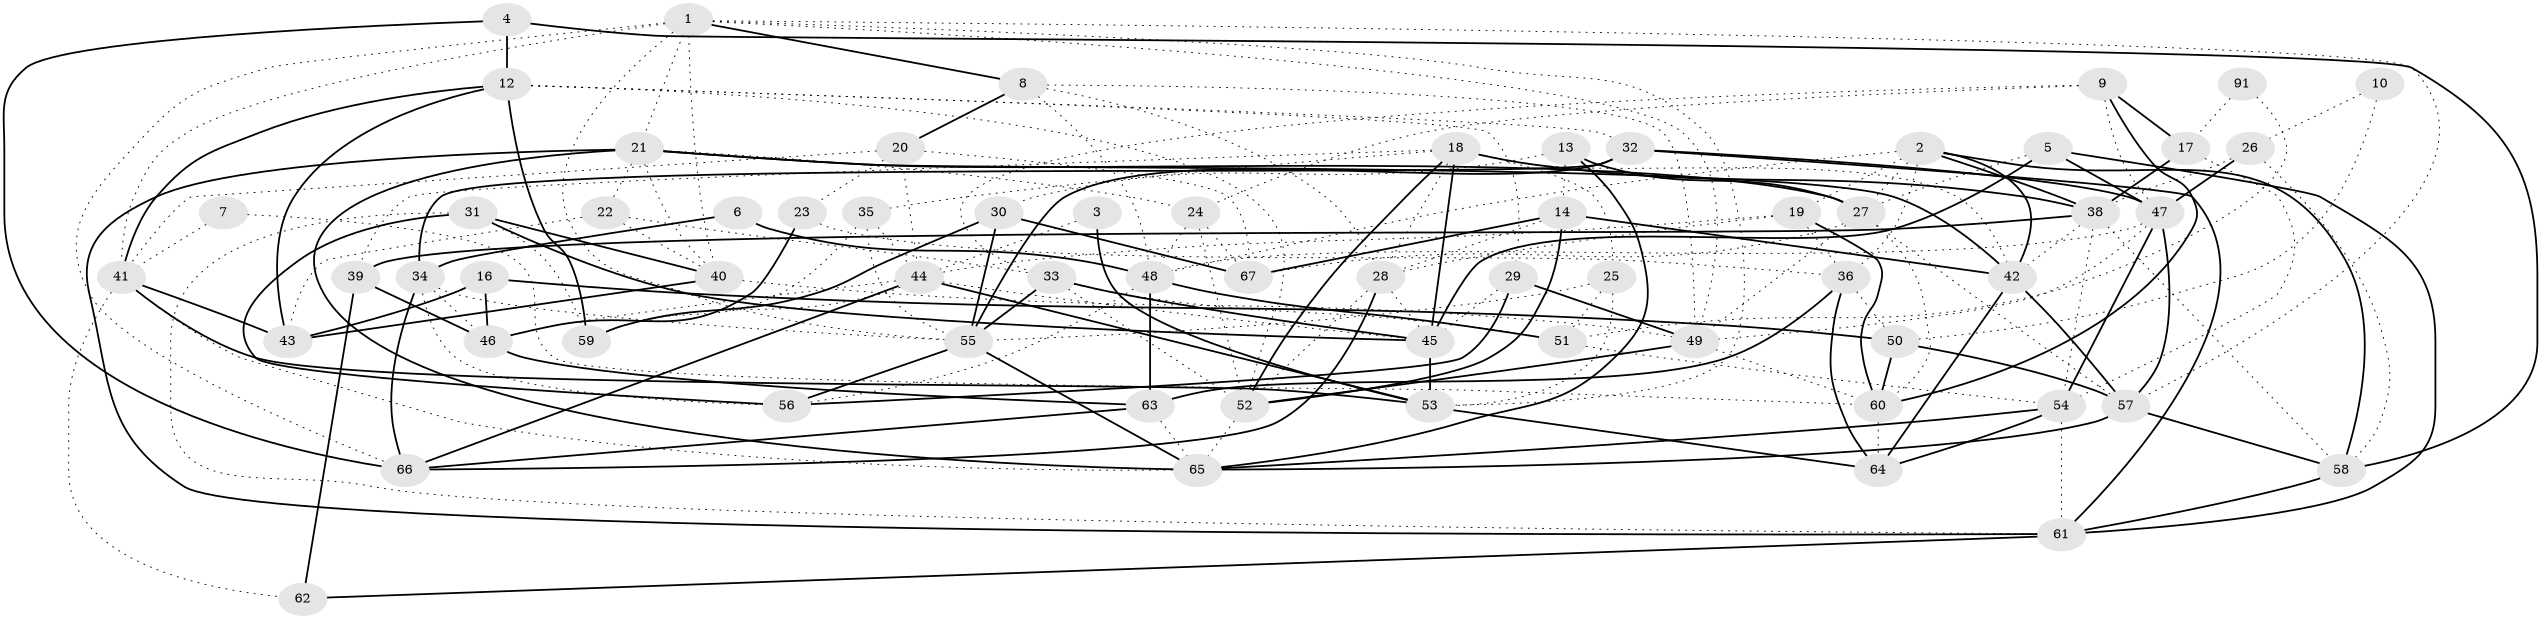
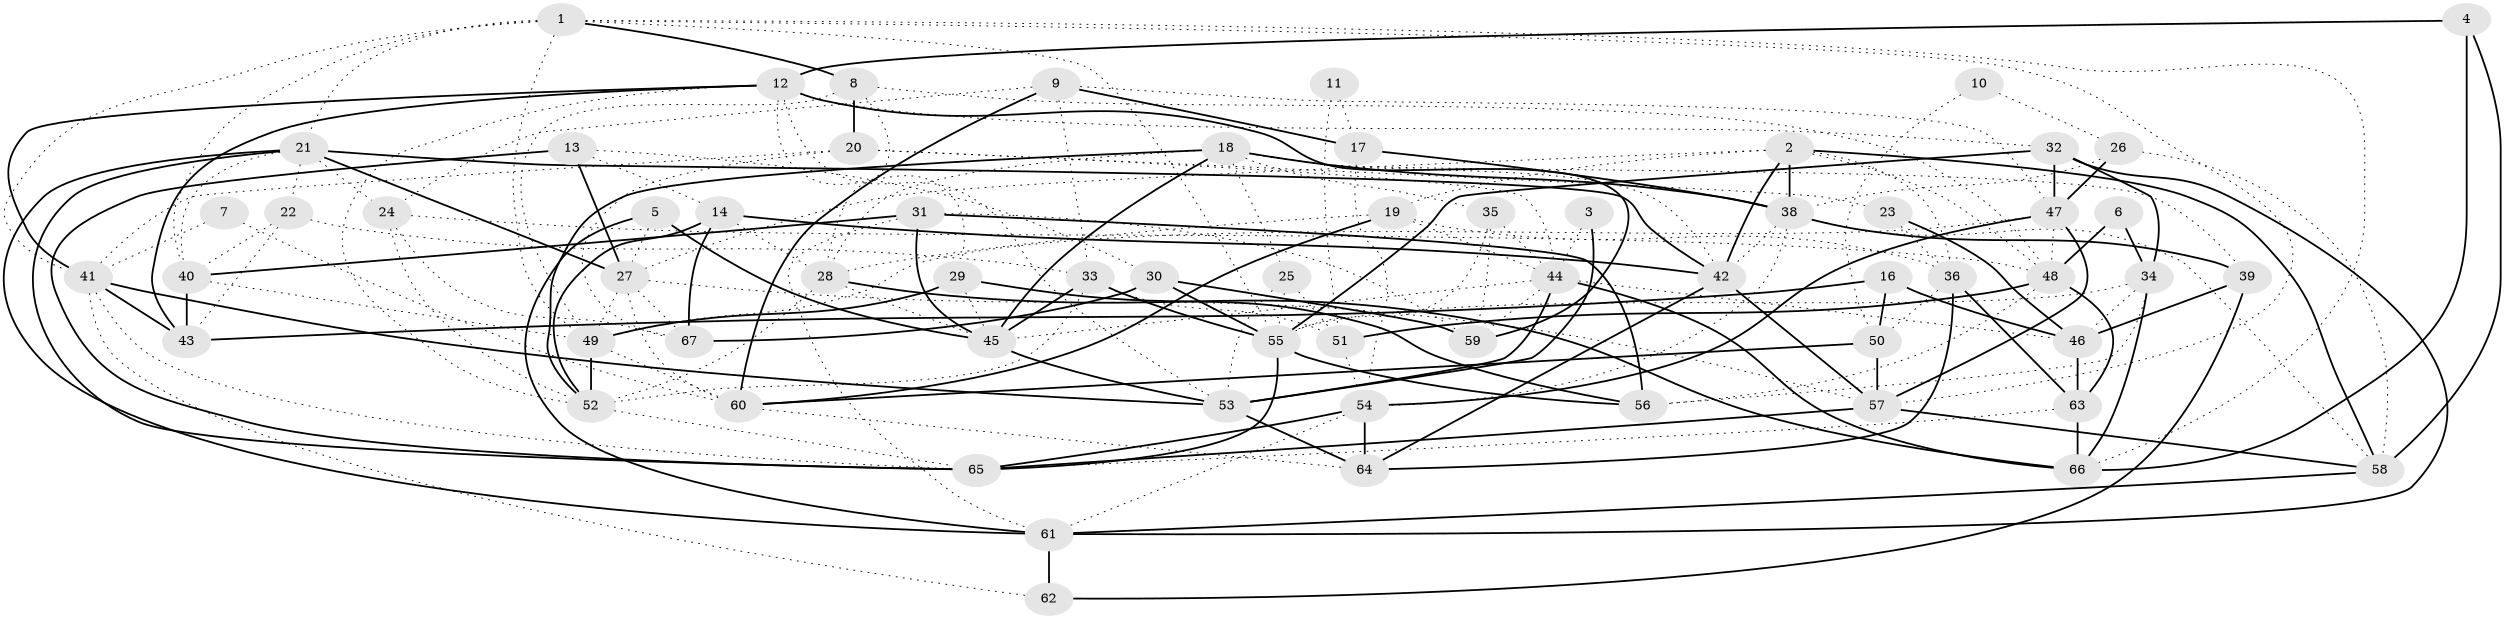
  graph {
    node [color=gray90 style=filled]
    edge [style=dotted weight=1.0]
    1
    8
    21
    40
    41
    49
    53
    55
    57
    66
    48
    20
    28
    27
    42
    61
    24
    65
    22
    43
    62
    60
    52
    64
    56
    58
    2
    19
    36
    38
    44
    n32 [label=67]
    50
    63
    54
    39
    51
    3
    45
    59
    46
    4
    12
    29
    32
    5
    47
    6
    34
    7
    23
    9
    17
    33
    10
    26
-   11 [label=91]
+   11
    13
    14
    30
    16
    18
    25
    35
    31
    1 -- 8 [style=bold]
    1 -- 21
    1 -- 40
    1 -- 41
    1 -- 49
-   1 -- 53
+   12 -- 53
    1 -- 55
    1 -- 57
    1 -- 66
    8 -- 49
    8 -- 48
    8 -- 20 [style=bold weight=2.0]
    8 -- 28
    21 -- 40
    21 -- 27 [style=bold]
    21 -- 42 [style=bold]
    21 -- 61 [style=bold]
    21 -- 24
    21 -- 65 [style=bold]
    21 -- 22
    40 -- 49 [weight=2.0]
    40 -- 43 [style=bold]
    41 -- 53 [style=bold]
    41 -- 65
    41 -- 43 [style=bold]
    41 -- 62
    49 -- 60
    49 -- 52 [style=bold]
    53 -- 64 [style=bold]
    55 -- 65 [style=bold]
    55 -- 56 [style=bold]
    57 -- 65 [style=bold]
    57 -- 58 [style=bold]
    48 -- 56
    48 -- 63 [style=bold weight=2.0]
    48 -- 51 [style=bold]
    20 -- 41
    20 -- 44
    20 -- n32
    20 -- 23
    28 -- 66 [style=bold weight=2.0]
    28 -- 52
    28 -- 45
    27 -- 49 [weight=2.0]
    27 -- 57
    27 -- 60
    27 -- n32
    42 -- 57 [style=bold]
    42 -- 64 [style=bold]
    61 -- 62 [style=bold]
    24 -- 48
    24 -- 52
    24 -- n32
    22 -- 40
    22 -- 43
    22 -- 33
    60 -- 64
    52 -- 65
    58 -- 61 [style=bold]
    2 -- 48 [weight=2.0]
    2 -- 27
    2 -- 42 [style=bold]
    2 -- 58 [style=bold]
    2 -- 19
    2 -- 36
    2 -- 38 [style=bold]
    19 -- 28
    19 -- 60 [style=bold]
    19 -- 36
    19 -- 44
    36 -- 64 [style=bold]
    36 -- 50
    36 -- 63 [style=bold]
    38 -- 42
    38 -- 58
    38 -- 54
    38 -- 39 [style=bold]
    44 -- 53 [style=bold]
    44 -- 66 [style=bold]
    44 -- 45
    44 -- 59
    44 -- 46
    50 -- 57 [style=bold]
    50 -- 60 [style=bold]
    63 -- 66 [style=bold]
    63 -- 65
    54 -- 61
    54 -- 65 [style=bold]
    54 -- 64 [style=bold]
    39 -- 62 [style=bold]
    39 -- 46 [style=bold]
    51 -- 54
    3 -- 53 [style=bold]
    3 -- 44
    45 -- 53 [style=bold]
    46 -- 63 [style=bold]
    4 -- 66 [style=bold]
    4 -- 58 [style=bold]
    4 -- 12 [style=bold]
    12 -- 41 [style=bold]
    12 -- 43 [style=bold]
    12 -- 52
    12 -- 59 [style=bold]
    12 -- 29
    12 -- 32
    29 -- 49 [style=bold]
    29 -- 56 [style=bold]
    29 -- 45
    32 -- 55 [style=bold]
    32 -- 61 [style=bold]
    32 -- 47 [style=bold weight=2.0]
    32 -- 34 [style=bold]
    5 -- 27
    5 -- 61 [style=bold]
    5 -- 45 [style=bold]
-   5 -- 47 [style=bold]
    47 -- 49
    47 -- 57 [style=bold]
    47 -- 48
    47 -- 54 [style=bold]
    6 -- 48 [style=bold]
    6 -- 34 [style=bold]
    34 -- 55
    34 -- 66 [style=bold]
    34 -- 56 [weight=2.0]
    34 -- 46
    7 -- 41
    7 -- 60
    23 -- 36
    23 -- 46 [style=bold]
    9 -- 24
    9 -- 60 [style=bold]
    9 -- 47
    9 -- 17 [style=bold]
    9 -- 33
    17 -- 38 [style=bold]
    17 -- 54
    33 -- 55 [style=bold]
    33 -- 52 [weight=2.0]
    33 -- 51
    33 -- 45 [style=bold]
    10 -- 50
    10 -- 26
    26 -- 58
    26 -- 38
    26 -- 47 [style=bold]
    11 -- 51
    11 -- 17
    13 -- 27 [style=bold weight=2.0]
    13 -- 65 [style=bold]
    13 -- 14
    13 -- 30
    14 -- 28
    14 -- 42 [style=bold]
    14 -- 52 [style=bold]
    14 -- n32 [style=bold]
    30 -- 55 [style=bold]
    30 -- n32 [style=bold]
    30 -- 59 [style=bold]
    16 -- 43 [style=bold]
    16 -- 50 [style=bold]
    16 -- 46 [style=bold]
    18 -- 28
    18 -- 42
    18 -- 52 [style=bold]
    18 -- 38 [style=bold]
    18 -- 39
    18 -- 45 [style=bold weight=2.0]
    18 -- 25
    18 -- 35
    25 -- 53
    25 -- 55
    25 -- 51
    35 -- 55
    35 -- 44
    35 -- 59
    31 -- 40 [style=bold]
    31 -- 61
    31 -- 56 [style=bold]
    31 -- 45 [style=bold]
    31 -- 59 [weight=2.0]
  }
